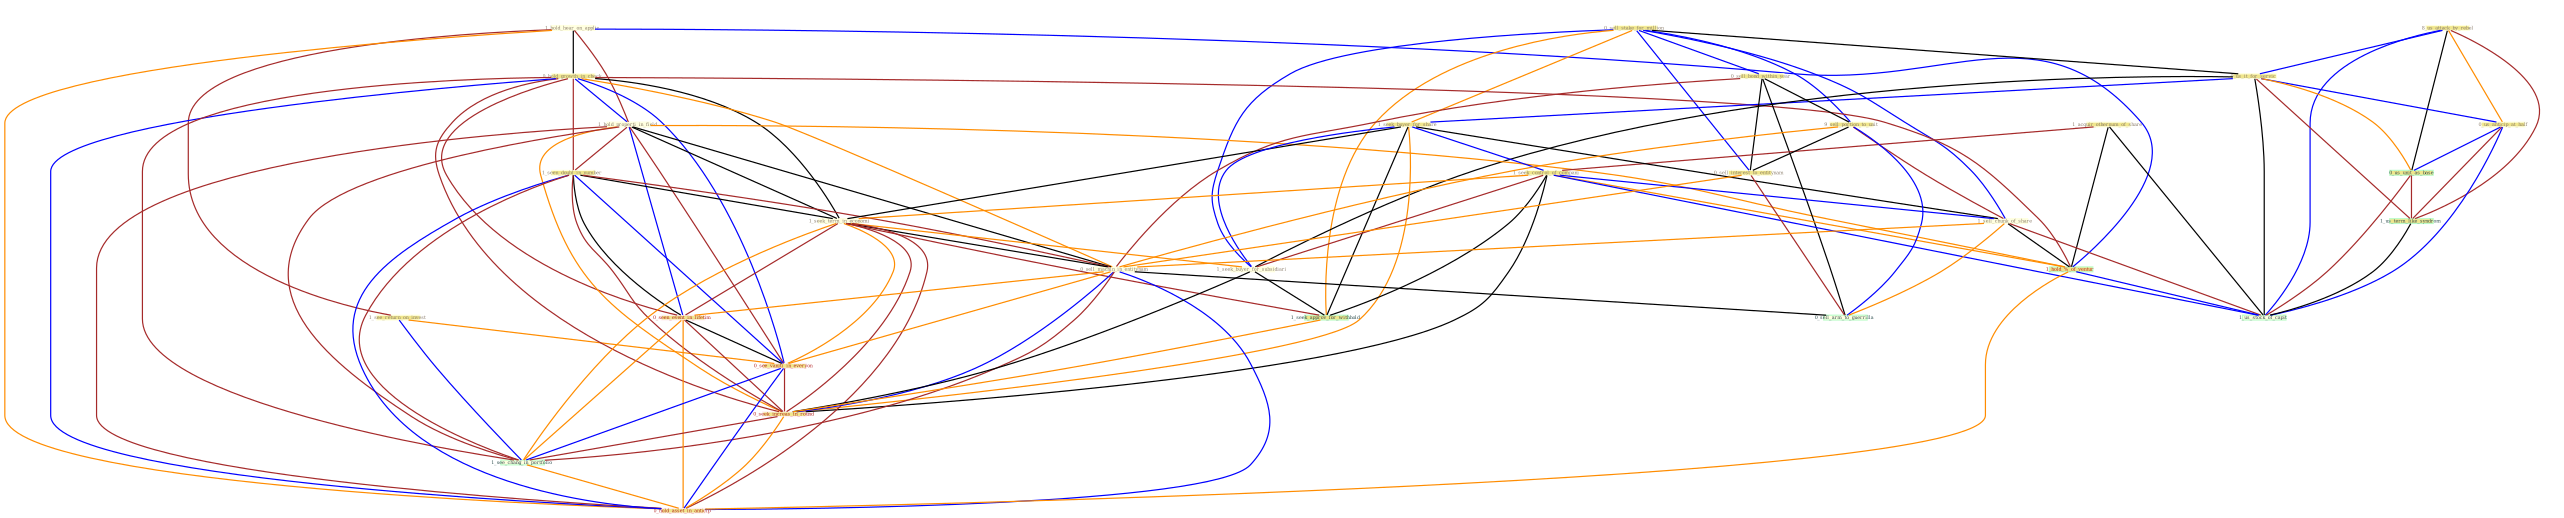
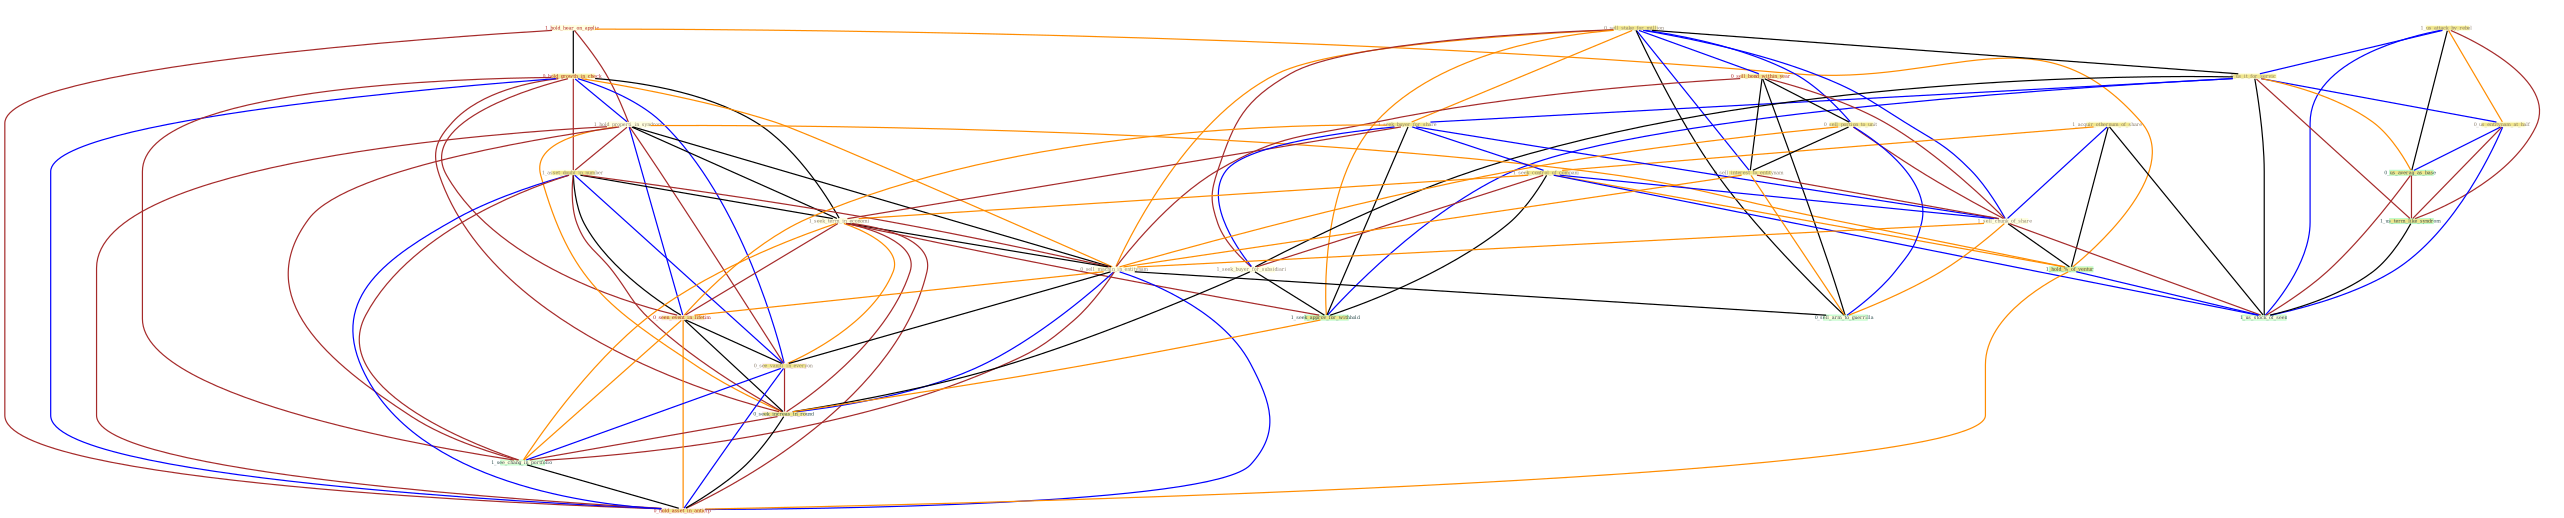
  graph {
    node [color="#ffffe0" fillcolor=khaki fixedsize=true fontcolor="#8b7d6b" fontsize=4 shape=polygon style=filled]
    edge [color=brown w=1]
-   "1_hold_hear_on_applic " [fillcolor=lightyellow height=.06 width=.5]
-   "1_see_return_on_invest " [height=.06 width=.5]
-   "1_us_attack_by_rebel " [height=.06 width=.5 label="8_us_attack_by_rebel"]
+   "1_hold_hear_on_applic " [fillcolor=lightyellow fontcolor="#b22222" height=.06 width=.5]
+   "1_us_attack_by_rebel " [height=.06 width=.5]
    "0_sell_stake_for_million " [height=.06 width=.5]
-   "0_hold_growth_in_check " [height=.06 width=.5]
+   "0_hold_growth_in_check " [fontcolor="#b22222" height=.06 width=.5]
    "0_us_it_for_servic " [height=.06 width=.5]
-   "1_hold_properti_in_field " [fillcolor=lightyellow height=.06 width=.5]
-   "0_sell_bond_within_year " [height=.06 width=.5]
+   "1_hold_properti_in_field " [fillcolor=lightyellow height=.06 width=.5 label="1_hold_properti_in_syndrom"]
+   "0_sell_bond_within_year " [fontcolor="#b22222" height=.06 width=.5]
    "1_acquir_othernum_of_share " [height=.06 width=.5]
-   "1_seen_doubl_in_number " [height=.06 width=.5]
+   "1_seen_doubl_in_number " [height=.06 width=.5 label="1_asset_doubl_in_number"]
    "1_seek_buyer_for_share " [height=.06 width=.5]
    "1_seek_control_of_compani " [height=.06 width=.5]
    "1_seek_term_in_economi " [fillcolor=lightyellow height=.06 width=.5]
-   "0_sell_portion_to_unit " [height=.06 width=.5 label="9_sell_portion_to_unit"]
+   "0_sell_portion_to_unit " [height=.06 width=.5]
    "0_sell_interest_to_entitynam " [height=.06 width=.5]
    "1_sell_chunk_of_share " [fillcolor=lightyellow height=.06 width=.5]
-   "0_us_entitynam_at_half " [height=.06 width=.5 label="0_us_anticip_at_half"]
+   "0_us_entitynam_at_half " [height=.06 width=.5]
    "0_sell_machin_in_entitynam " [fillcolor=lightyellow height=.06 width=.5]
    "1_seek_buyer_for_subsidiari " [fillcolor=lightyellow height=.06 width=.5]
    "0_seen_event_in_lifetim " [color="#fff0f5" fontcolor="#b22222" height=.06 width=.5]
-   "0_see_vaniti_in_everyon " [color="#fff0f5" fontcolor="#b22222" height=.06 width=.5]
-   "0_seek_increas_in_round " [color="#fff0f5" fontcolor="#b22222" height=.06 width=.5]
+   "0_see_vaniti_in_everyon " [color="#fff0f5" height=.06 width=.5]
+   "0_seek_increas_in_round " [color="#fff0f5" fontcolor="#2f4f4f" height=.06 width=.5]
    "0_hold_asset_in_anticip " [color="#fff0f5" fontcolor="#b22222" height=.06 width=.5]
-   "1_hold_%_of_ventur " [color="#BDFCC9" fontcolor="#b22222" height=.06 width=.5]
+   "1_hold_%_of_ventur " [color="#BDFCC9" fontcolor="#2f4f4f" height=.06 width=.5]
    "1_see_chang_in_portfolio " [color="#BDFCC9" fillcolor=lightyellow fontcolor="#2f4f4f" height=.06 width=.5]
-   "0_us_averag_as_base " [color="#BDFCC9" fontcolor="#2f4f4f" height=.06 width=.5 label="0_us_unit_as_base"]
+   "0_us_averag_as_base " [color="#BDFCC9" fontcolor="#2f4f4f" height=.06 width=.5]
    "1_us_term_like_syndrom " [color="#BDFCC9" fontcolor="#2f4f4f" height=.06 width=.5]
-   "1_us_stock_of_capit " [color="#BDFCC9" fillcolor=lightyellow fontcolor="#2f4f4f" height=.06 width=.5]
+   "1_us_stock_of_capit " [color="#BDFCC9" fillcolor=lightyellow fontcolor="#2f4f4f" height=.06 width=.5 label="1_us_stock_of_seen"]
    "1_seek_approv_for_withhold " [color="#BDFCC9" fontcolor="#2f4f4f" height=.06 width=.5]
    "0_sell_arm_to_guerrilla " [color="#BDFCC9" fillcolor=lightyellow fontcolor="#2f4f4f" height=.06 width=.5]
    subgraph sub_1 {
      "1_hold_hear_on_applic "
-     "1_see_return_on_invest "
      "1_us_attack_by_rebel "
      "0_sell_stake_for_million "
      "0_hold_growth_in_check "
      "0_us_it_for_servic "
      "1_hold_properti_in_field "
      "0_sell_bond_within_year "
      "1_acquir_othernum_of_share "
      "1_seen_doubl_in_number "
      "1_seek_buyer_for_share "
      "1_seek_control_of_compani "
      "1_seek_term_in_economi "
      "0_sell_portion_to_unit "
      "0_sell_interest_to_entitynam "
      "1_sell_chunk_of_share "
      "0_us_entitynam_at_half "
      "0_sell_machin_in_entitynam "
      "1_seek_buyer_for_subsidiari "
    }
    subgraph sub_2 {
      "0_seen_event_in_lifetim "
      "0_see_vaniti_in_everyon "
      "0_seek_increas_in_round "
      "0_hold_asset_in_anticip "
    }
-   "1_hold_hear_on_applic " -- "1_see_return_on_invest "
    "1_hold_hear_on_applic " -- "0_hold_growth_in_check " [color=black]
    "1_hold_hear_on_applic " -- "1_hold_properti_in_field "
-   "1_hold_hear_on_applic " -- "0_hold_asset_in_anticip " [color=darkorange]
-   "1_hold_hear_on_applic " -- "1_hold_%_of_ventur " [color=blue]
-   "1_see_return_on_invest " -- "0_see_vaniti_in_everyon " [color=darkorange]
-   "1_see_return_on_invest " -- "1_see_chang_in_portfolio " [color=blue]
+   "1_hold_hear_on_applic " -- "0_hold_asset_in_anticip "
+   "1_hold_hear_on_applic " -- "1_hold_%_of_ventur " [color=darkorange]
    "1_us_attack_by_rebel " -- "0_us_it_for_servic " [color=blue]
    "1_us_attack_by_rebel " -- "0_us_entitynam_at_half " [color=darkorange]
    "1_us_attack_by_rebel " -- "0_us_averag_as_base " [color=black]
    "1_us_attack_by_rebel " -- "1_us_term_like_syndrom "
    "1_us_attack_by_rebel " -- "1_us_stock_of_capit " [color=blue]
    "0_sell_stake_for_million " -- "0_us_it_for_servic " [color=black]
    "0_sell_stake_for_million " -- "0_sell_bond_within_year " [color=blue]
    "0_sell_stake_for_million " -- "1_seek_buyer_for_share " [color=darkorange]
    "0_sell_stake_for_million " -- "0_sell_portion_to_unit " [color=blue]
    "0_sell_stake_for_million " -- "0_sell_interest_to_entitynam " [color=blue]
    "0_sell_stake_for_million " -- "1_sell_chunk_of_share " [color=blue]
-   "0_sell_stake_for_million " -- "1_seek_buyer_for_subsidiari " [color=blue]
+   "0_sell_stake_for_million " -- "0_sell_machin_in_entitynam " [color=darkorange]
+   "0_sell_stake_for_million " -- "1_seek_buyer_for_subsidiari "
    "0_sell_stake_for_million " -- "1_seek_approv_for_withhold " [color=darkorange]
+   "0_sell_stake_for_million " -- "0_sell_arm_to_guerrilla " [color=black]
    "0_hold_growth_in_check " -- "1_hold_properti_in_field " [color=blue w=2]
    "0_hold_growth_in_check " -- "1_seen_doubl_in_number "
    "0_hold_growth_in_check " -- "1_seek_term_in_economi " [color=black]
    "0_hold_growth_in_check " -- "0_sell_machin_in_entitynam " [color=darkorange]
    "0_hold_growth_in_check " -- "0_seen_event_in_lifetim "
    "0_hold_growth_in_check " -- "0_see_vaniti_in_everyon " [color=blue]
    "0_hold_growth_in_check " -- "0_seek_increas_in_round "
    "0_hold_growth_in_check " -- "0_hold_asset_in_anticip " [color=blue w=2]
-   "0_hold_growth_in_check " -- "1_hold_%_of_ventur "
    "0_hold_growth_in_check " -- "1_see_chang_in_portfolio "
    "0_us_it_for_servic " -- "1_seek_buyer_for_share " [color=blue]
    "0_us_it_for_servic " -- "0_us_entitynam_at_half " [color=blue]
    "0_us_it_for_servic " -- "1_seek_buyer_for_subsidiari " [color=black]
    "0_us_it_for_servic " -- "0_us_averag_as_base " [color=darkorange]
    "0_us_it_for_servic " -- "1_us_term_like_syndrom "
    "0_us_it_for_servic " -- "1_us_stock_of_capit " [color=black]
+   "0_us_it_for_servic " -- "1_seek_approv_for_withhold " [color=blue]
    "1_hold_properti_in_field " -- "1_seen_doubl_in_number "
    "1_hold_properti_in_field " -- "1_seek_term_in_economi " [color=black]
    "1_hold_properti_in_field " -- "0_sell_machin_in_entitynam " [color=black]
    "1_hold_properti_in_field " -- "0_seen_event_in_lifetim " [color=blue]
    "1_hold_properti_in_field " -- "0_see_vaniti_in_everyon "
    "1_hold_properti_in_field " -- "0_seek_increas_in_round " [color=darkorange]
    "1_hold_properti_in_field " -- "0_hold_asset_in_anticip " [w=2]
    "1_hold_properti_in_field " -- "1_hold_%_of_ventur " [color=darkorange]
    "1_hold_properti_in_field " -- "1_see_chang_in_portfolio "
    "0_sell_bond_within_year " -- "0_sell_portion_to_unit " [color=black]
    "0_sell_bond_within_year " -- "0_sell_interest_to_entitynam " [color=black]
+   "0_sell_bond_within_year " -- "1_sell_chunk_of_share "
    "0_sell_bond_within_year " -- "0_sell_machin_in_entitynam "
    "0_sell_bond_within_year " -- "0_sell_arm_to_guerrilla " [color=black]
-   "1_acquir_othernum_of_share " -- "1_seek_control_of_compani "
+   "1_acquir_othernum_of_share " -- "1_seek_control_of_compani " [color=darkorange]
+   "1_acquir_othernum_of_share " -- "1_sell_chunk_of_share " [color=blue w=2]
    "1_acquir_othernum_of_share " -- "1_hold_%_of_ventur " [color=black]
    "1_acquir_othernum_of_share " -- "1_us_stock_of_capit " [color=black]
    "1_seen_doubl_in_number " -- "1_seek_term_in_economi " [color=black]
    "1_seen_doubl_in_number " -- "0_sell_machin_in_entitynam "
    "1_seen_doubl_in_number " -- "0_seen_event_in_lifetim " [color=black w=2]
    "1_seen_doubl_in_number " -- "0_see_vaniti_in_everyon " [color=blue]
    "1_seen_doubl_in_number " -- "0_seek_increas_in_round "
    "1_seen_doubl_in_number " -- "0_hold_asset_in_anticip " [color=blue]
    "1_seen_doubl_in_number " -- "1_see_chang_in_portfolio "
    "1_seek_buyer_for_share " -- "1_seek_control_of_compani " [color=blue]
-   "1_seek_buyer_for_share " -- "1_seek_term_in_economi " [color=black]
-   "1_seek_buyer_for_share " -- "1_sell_chunk_of_share " [color=black]
+   "1_seek_buyer_for_share " -- "1_seek_term_in_economi "
+   "1_seek_buyer_for_share " -- "1_sell_chunk_of_share " [color=blue]
    "1_seek_buyer_for_share " -- "1_seek_buyer_for_subsidiari " [color=blue w=3]
-   "1_seek_buyer_for_share " -- "0_seek_increas_in_round " [color=darkorange]
+   "1_seek_buyer_for_share " -- "0_seen_event_in_lifetim " [color=darkorange]
    "1_seek_buyer_for_share " -- "1_seek_approv_for_withhold " [color=black w=2]
    "1_seek_control_of_compani " -- "1_seek_term_in_economi " [color=darkorange]
    "1_seek_control_of_compani " -- "1_sell_chunk_of_share " [color=blue]
    "1_seek_control_of_compani " -- "1_seek_buyer_for_subsidiari "
-   "1_seek_control_of_compani " -- "0_seek_increas_in_round " [color=black]
    "1_seek_control_of_compani " -- "1_hold_%_of_ventur " [color=darkorange]
    "1_seek_control_of_compani " -- "1_us_stock_of_capit " [color=blue]
    "1_seek_control_of_compani " -- "1_seek_approv_for_withhold " [color=black]
    "1_seek_term_in_economi " -- "0_sell_machin_in_entitynam " [color=black]
-   "1_seek_term_in_economi " -- "1_seek_buyer_for_subsidiari " [color=darkorange]
    "1_seek_term_in_economi " -- "0_seen_event_in_lifetim "
    "1_seek_term_in_economi " -- "0_see_vaniti_in_everyon " [color=darkorange]
    "1_seek_term_in_economi " -- "0_seek_increas_in_round " [w=2]
    "1_seek_term_in_economi " -- "0_hold_asset_in_anticip "
    "1_seek_term_in_economi " -- "1_see_chang_in_portfolio " [color=darkorange]
    "1_seek_term_in_economi " -- "1_seek_approv_for_withhold "
    "0_sell_portion_to_unit " -- "0_sell_interest_to_entitynam " [color=black w=2]
    "0_sell_portion_to_unit " -- "1_sell_chunk_of_share "
    "0_sell_portion_to_unit " -- "0_sell_machin_in_entitynam " [color=darkorange]
    "0_sell_portion_to_unit " -- "0_sell_arm_to_guerrilla " [color=blue w=2]
+   "0_sell_interest_to_entitynam " -- "1_sell_chunk_of_share "
    "0_sell_interest_to_entitynam " -- "0_sell_machin_in_entitynam " [color=darkorange w=2]
-   "0_sell_interest_to_entitynam " -- "0_sell_arm_to_guerrilla " [w=2]
+   "0_sell_interest_to_entitynam " -- "0_sell_arm_to_guerrilla " [color=darkorange w=2]
    "1_sell_chunk_of_share " -- "0_sell_machin_in_entitynam " [color=darkorange]
    "1_sell_chunk_of_share " -- "1_hold_%_of_ventur " [color=black]
    "1_sell_chunk_of_share " -- "1_us_stock_of_capit "
    "1_sell_chunk_of_share " -- "0_sell_arm_to_guerrilla " [color=darkorange]
    "0_us_entitynam_at_half " -- "0_us_averag_as_base " [color=blue]
    "0_us_entitynam_at_half " -- "1_us_term_like_syndrom "
    "0_us_entitynam_at_half " -- "1_us_stock_of_capit " [color=blue]
    "0_sell_machin_in_entitynam " -- "0_seen_event_in_lifetim " [color=darkorange]
-   "0_sell_machin_in_entitynam " -- "0_see_vaniti_in_everyon " [color=darkorange]
+   "0_sell_machin_in_entitynam " -- "0_see_vaniti_in_everyon " [color=black]
    "0_sell_machin_in_entitynam " -- "0_seek_increas_in_round " [color=blue]
    "0_sell_machin_in_entitynam " -- "0_hold_asset_in_anticip " [color=blue]
    "0_sell_machin_in_entitynam " -- "1_see_chang_in_portfolio "
    "0_sell_machin_in_entitynam " -- "0_sell_arm_to_guerrilla " [color=black]
    "1_seek_buyer_for_subsidiari " -- "0_seek_increas_in_round " [color=black]
    "1_seek_buyer_for_subsidiari " -- "1_seek_approv_for_withhold " [color=black w=2]
    "0_seen_event_in_lifetim " -- "0_see_vaniti_in_everyon " [color=black]
-   "0_seen_event_in_lifetim " -- "0_seek_increas_in_round "
+   "0_seen_event_in_lifetim " -- "0_seek_increas_in_round " [color=black]
    "0_seen_event_in_lifetim " -- "0_hold_asset_in_anticip " [color=darkorange]
    "0_seen_event_in_lifetim " -- "1_see_chang_in_portfolio " [color=darkorange]
    "0_see_vaniti_in_everyon " -- "0_seek_increas_in_round "
    "0_see_vaniti_in_everyon " -- "0_hold_asset_in_anticip " [color=blue]
    "0_see_vaniti_in_everyon " -- "1_see_chang_in_portfolio " [color=blue w=2]
-   "0_seek_increas_in_round " -- "0_hold_asset_in_anticip " [color=darkorange]
+   "0_seek_increas_in_round " -- "0_hold_asset_in_anticip " [color=black]
    "0_seek_increas_in_round " -- "1_see_chang_in_portfolio "
    "1_hold_%_of_ventur " -- "0_hold_asset_in_anticip " [color=darkorange]
    "1_hold_%_of_ventur " -- "1_us_stock_of_capit " [color=blue]
-   "1_see_chang_in_portfolio " -- "0_hold_asset_in_anticip " [color=darkorange]
+   "1_see_chang_in_portfolio " -- "0_hold_asset_in_anticip " [color=black]
    "0_us_averag_as_base " -- "1_us_term_like_syndrom "
    "0_us_averag_as_base " -- "1_us_stock_of_capit "
    "1_us_term_like_syndrom " -- "1_us_stock_of_capit " [color=black]
    "1_seek_approv_for_withhold " -- "0_seek_increas_in_round " [color=darkorange]
  }
